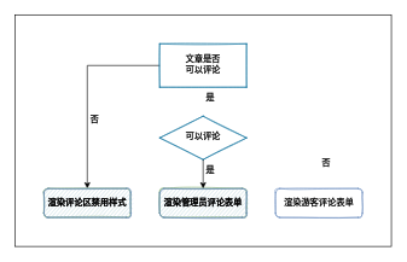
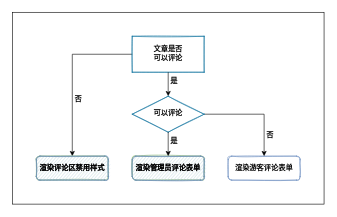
  <mxCell id="0" />
  <mxCell id="1" parent="0" />
  <mxCell id="2" value="渲染管理员评论表单" style="rounded=1;whiteSpace=wrap;html=1;fontSize=12;glass=0;strokeWidth=1;shadow=0;sketch=1;fontStyle=1;fillColor=#d5e8d4;strokeColor=#82b366;" vertex="1" parent="1"><mxGeometry x="220" y="260" width="120" height="40" as="geometry" /></mxCell>
  <mxCell id="3" style="edgeStyle=orthogonalEdgeStyle;rounded=0;orthogonalLoop=1;jettySize=auto;html=1;" edge="1" parent="1" source="4" target="10"><mxGeometry relative="1" as="geometry" /></mxCell>
  <mxCell id="4" value="文章是否&lt;br&gt;可以评论" style="whiteSpace=wrap;html=1;shadow=0;fontFamily=Helvetica;fontSize=12;align=center;strokeWidth=1;spacing=6;spacingTop=-4;sketch=1;fillColor=none;strokeColor=#10739e;fontStyle=1;rounded=0;" vertex="1" parent="1"><mxGeometry x="220" y="60" width="120" height="60" as="geometry" /></mxCell>
+ <mxCell id="5" value="" style="endArrow=classic;html=1;rounded=0;exitX=0.5;exitY=1;exitDx=0;exitDy=0;entryX=0.5;entryY=0;entryDx=0;entryDy=0;" edge="1" parent="1" source="4" target="8"><mxGeometry width="50" height="50" relative="1" as="geometry"><mxPoint x="290" y="220" as="sourcePoint" /><mxPoint x="280" y="150" as="targetPoint" /></mxGeometry></mxCell>
  <mxCell id="6" value="渲染游客评论表单" style="rounded=1;whiteSpace=wrap;html=1;fontSize=12;glass=0;strokeWidth=1;shadow=0;sketch=1;fontStyle=1;fillColor=#ffffff;strokeColor=#6c8ebf;" vertex="1" parent="1"><mxGeometry x="380" y="260" width="120" height="40" as="geometry" /></mxCell>
+ <mxCell id="7" style="edgeStyle=orthogonalEdgeStyle;rounded=0;orthogonalLoop=1;jettySize=auto;html=1;entryX=0.5;entryY=0;entryDx=0;entryDy=0;" edge="1" parent="1" source="8" target="6"><mxGeometry relative="1" as="geometry" /></mxCell>
  <mxCell id="8" value="可以评论" style="rhombus;whiteSpace=wrap;html=1;shadow=0;fontFamily=Helvetica;fontSize=12;align=center;strokeWidth=1;spacing=6;spacingTop=-4;sketch=1;fillColor=none;strokeColor=#10739e;fontStyle=1" vertex="1" parent="1"><mxGeometry x="220" y="160" width="120" height="60" as="geometry" /></mxCell>
  <mxCell id="9" value="" style="endArrow=classic;html=1;rounded=0;exitX=0.5;exitY=1;exitDx=0;exitDy=0;entryX=0.5;entryY=0;entryDx=0;entryDy=0;" edge="1" parent="1" source="8" target="2"><mxGeometry width="50" height="50" relative="1" as="geometry"><mxPoint x="290" y="130" as="sourcePoint" /><mxPoint x="290" y="160" as="targetPoint" /></mxGeometry></mxCell>
  <mxCell id="10" value="渲染评论区禁用样式" style="rounded=1;whiteSpace=wrap;html=1;fontSize=12;glass=0;strokeWidth=1;shadow=0;sketch=1;fontStyle=1;fillColor=#d5e8d4;strokeColor=#82b366;" vertex="1" parent="1"><mxGeometry x="60" y="260" width="120" height="40" as="geometry" /></mxCell>
  <mxCell id="11" value="渲染评论区禁用样式" style="rounded=1;whiteSpace=wrap;html=1;fontSize=12;glass=0;strokeWidth=1;shadow=0;sketch=1;fontStyle=1;fillColor=#dae8fc;strokeColor=#6c8ebf;" vertex="1" parent="1"><mxGeometry x="60" y="260" width="120" height="40" as="geometry" /></mxCell>
  <mxCell id="12" value="渲染管理员评论表单" style="rounded=1;whiteSpace=wrap;html=1;fontSize=12;glass=0;strokeWidth=1;shadow=0;sketch=1;fontStyle=1;fillColor=#dae8fc;strokeColor=#6c8ebf;" vertex="1" parent="1"><mxGeometry x="220" y="260" width="120" height="40" as="geometry" /></mxCell>
  <mxCell id="13" value="&lt;b&gt;否&lt;/b&gt;" style="text;html=1;strokeColor=none;fillColor=none;align=center;verticalAlign=middle;whiteSpace=wrap;rounded=0;" vertex="1" parent="1"><mxGeometry x="120" y="150" width="20" height="30" as="geometry" /></mxCell>
  <mxCell id="14" value="&lt;b&gt;否&lt;/b&gt;" style="text;html=1;strokeColor=none;fillColor=none;align=center;verticalAlign=middle;whiteSpace=wrap;rounded=0;" vertex="1" parent="1"><mxGeometry x="440" y="210" width="20" height="30" as="geometry" /></mxCell>
  <mxCell id="15" value="&lt;b&gt;是&lt;/b&gt;" style="text;html=1;strokeColor=none;fillColor=none;align=center;verticalAlign=middle;whiteSpace=wrap;rounded=0;" vertex="1" parent="1"><mxGeometry x="280" y="120" width="20" height="30" as="geometry" /></mxCell>
  <mxCell id="16" value="&lt;b&gt;是&lt;/b&gt;" style="text;html=1;strokeColor=none;fillColor=none;align=center;verticalAlign=middle;whiteSpace=wrap;rounded=0;" vertex="1" parent="1"><mxGeometry x="280" y="220" width="20" height="30" as="geometry" /></mxCell>
  <mxCell id="17" value="" style="rounded=0;whiteSpace=wrap;html=1;fillColor=none;" vertex="1" parent="1"><mxGeometry x="20" y="20" width="520" height="320" as="geometry" /></mxCell>
